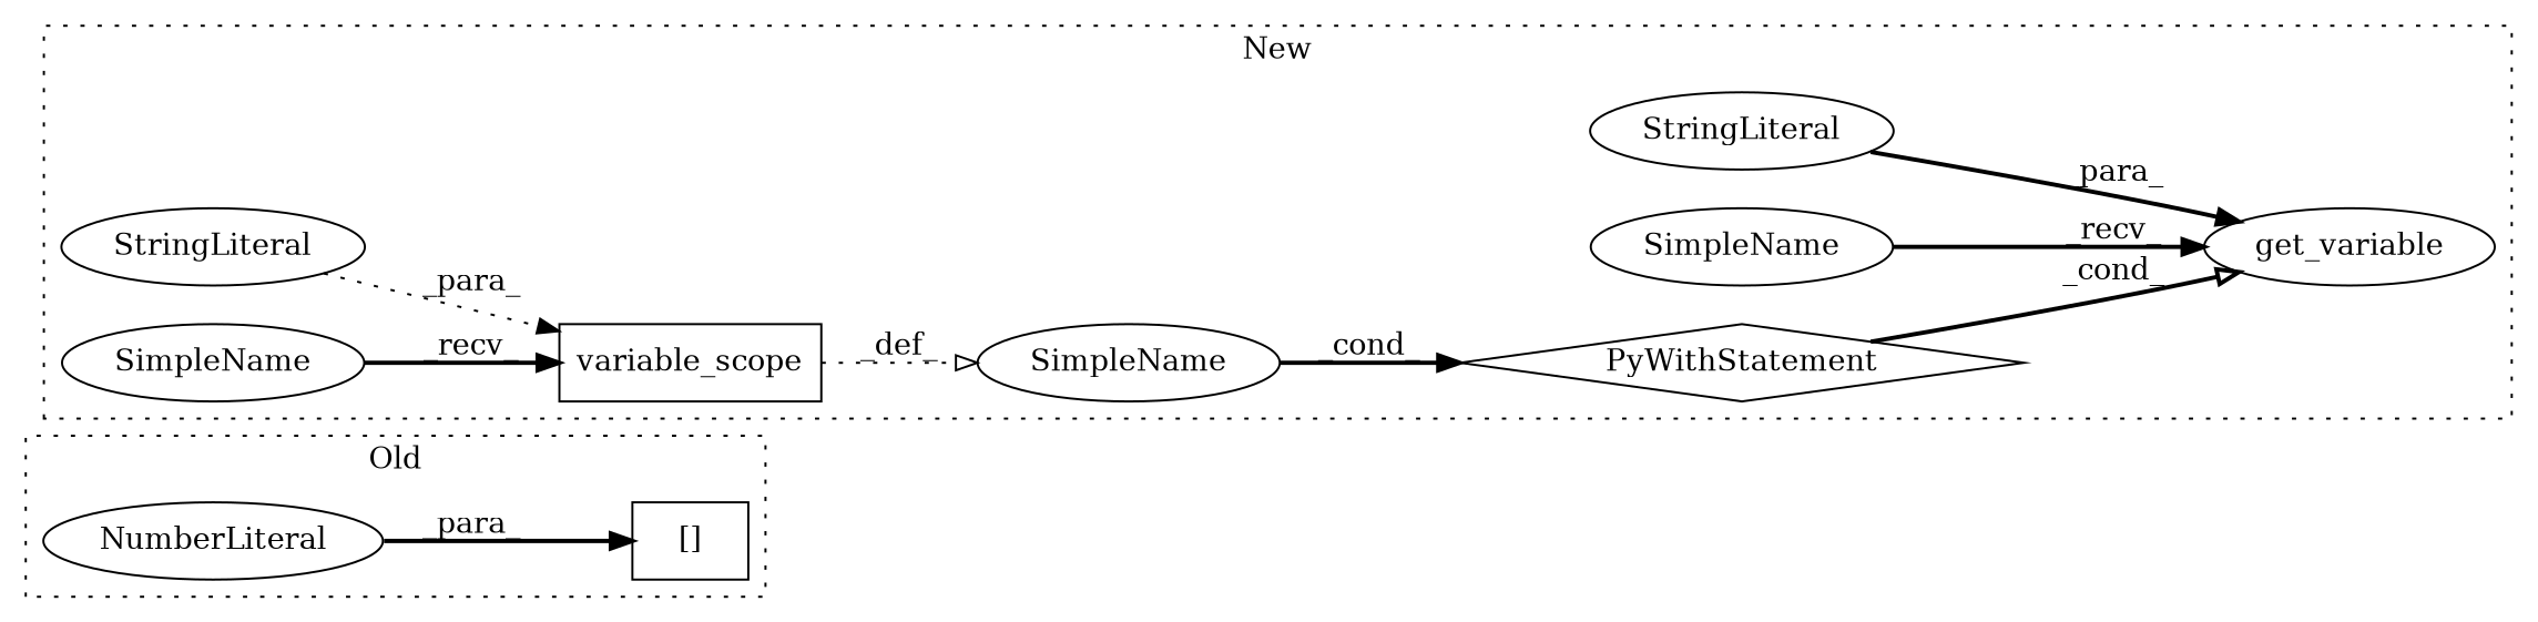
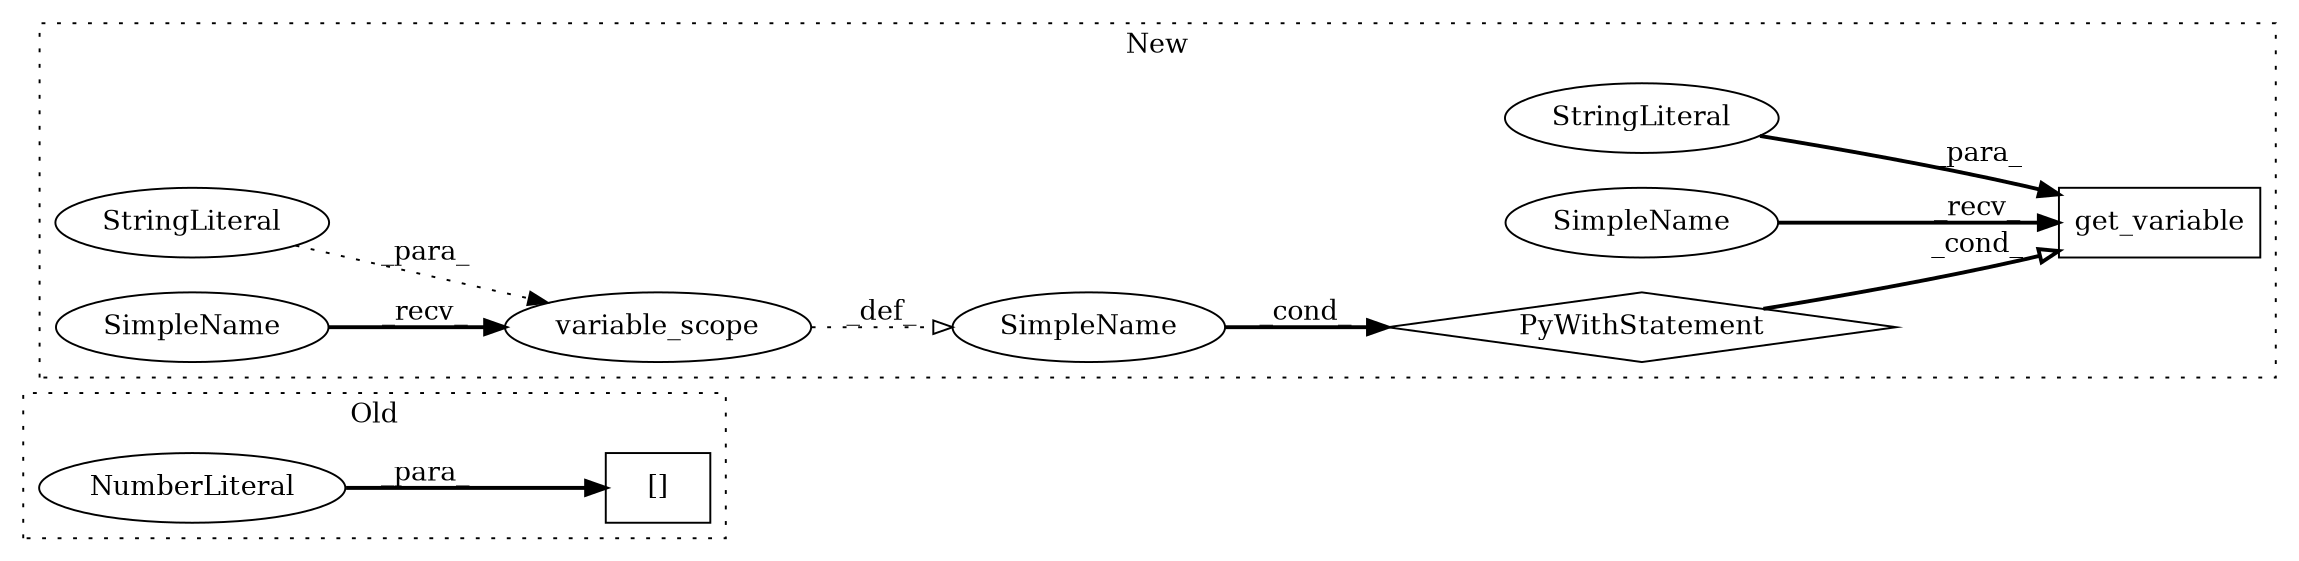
  digraph {
    rankdir=LR
    node [a=42 l=10 shape=ellipse]
    edge [arrowhead=normal style=bold]
    n1 [a=2 l="32,1" label="[]" s="1012,1045" shape=box]
    n2 [a=34 l=1 label=NumberLiteral s=1044]
-   n3 [a=32 l="13,1" label=get_variable s="1797,1958"]
+   n3 [a=32 l="13,1" label=get_variable s="1797,1958" shape=box]
    n4 [a=45 l=14 label=StringLiteral s=1810]
    n5 [label=SimpleName l=""]
    n6 [a=104 l="10,2" label=PyWithStatement s="1596,1641" shape=diamond]
-   n7 [a=32 l="15,1" label=variable_scope s="1617,1640" shape=box]
+   n7 [a=32 l="15,1" label=variable_scope s="1617,1640"]
    n8 [a=45 l=8 label=StringLiteral s=1632]
    n9 [label=SimpleName s=1786]
    n10 [label=SimpleName s=1606]
    subgraph cluster_1 {
      label=Old
      style=dotted
      n1
      n2
    }
    subgraph cluster_2 {
      label=New
      style=dotted
      n3
      n4
      n5
      n6
      n7
      n8
      n9
      n10
    }
    n2 -> n1 [label=_para_]
    n4 -> n3 [label=_para_]
    n5 -> n6 [label=_cond_]
    n6 -> n3 [arrowhead=onormal label=_cond_]
    n7 -> n5 [arrowhead=onormal label=_def_ style=dotted]
    n8 -> n7 [label=_para_ style=dotted]
    n9 -> n3 [label=_recv_]
    n10 -> n7 [label=_recv_]
  }
